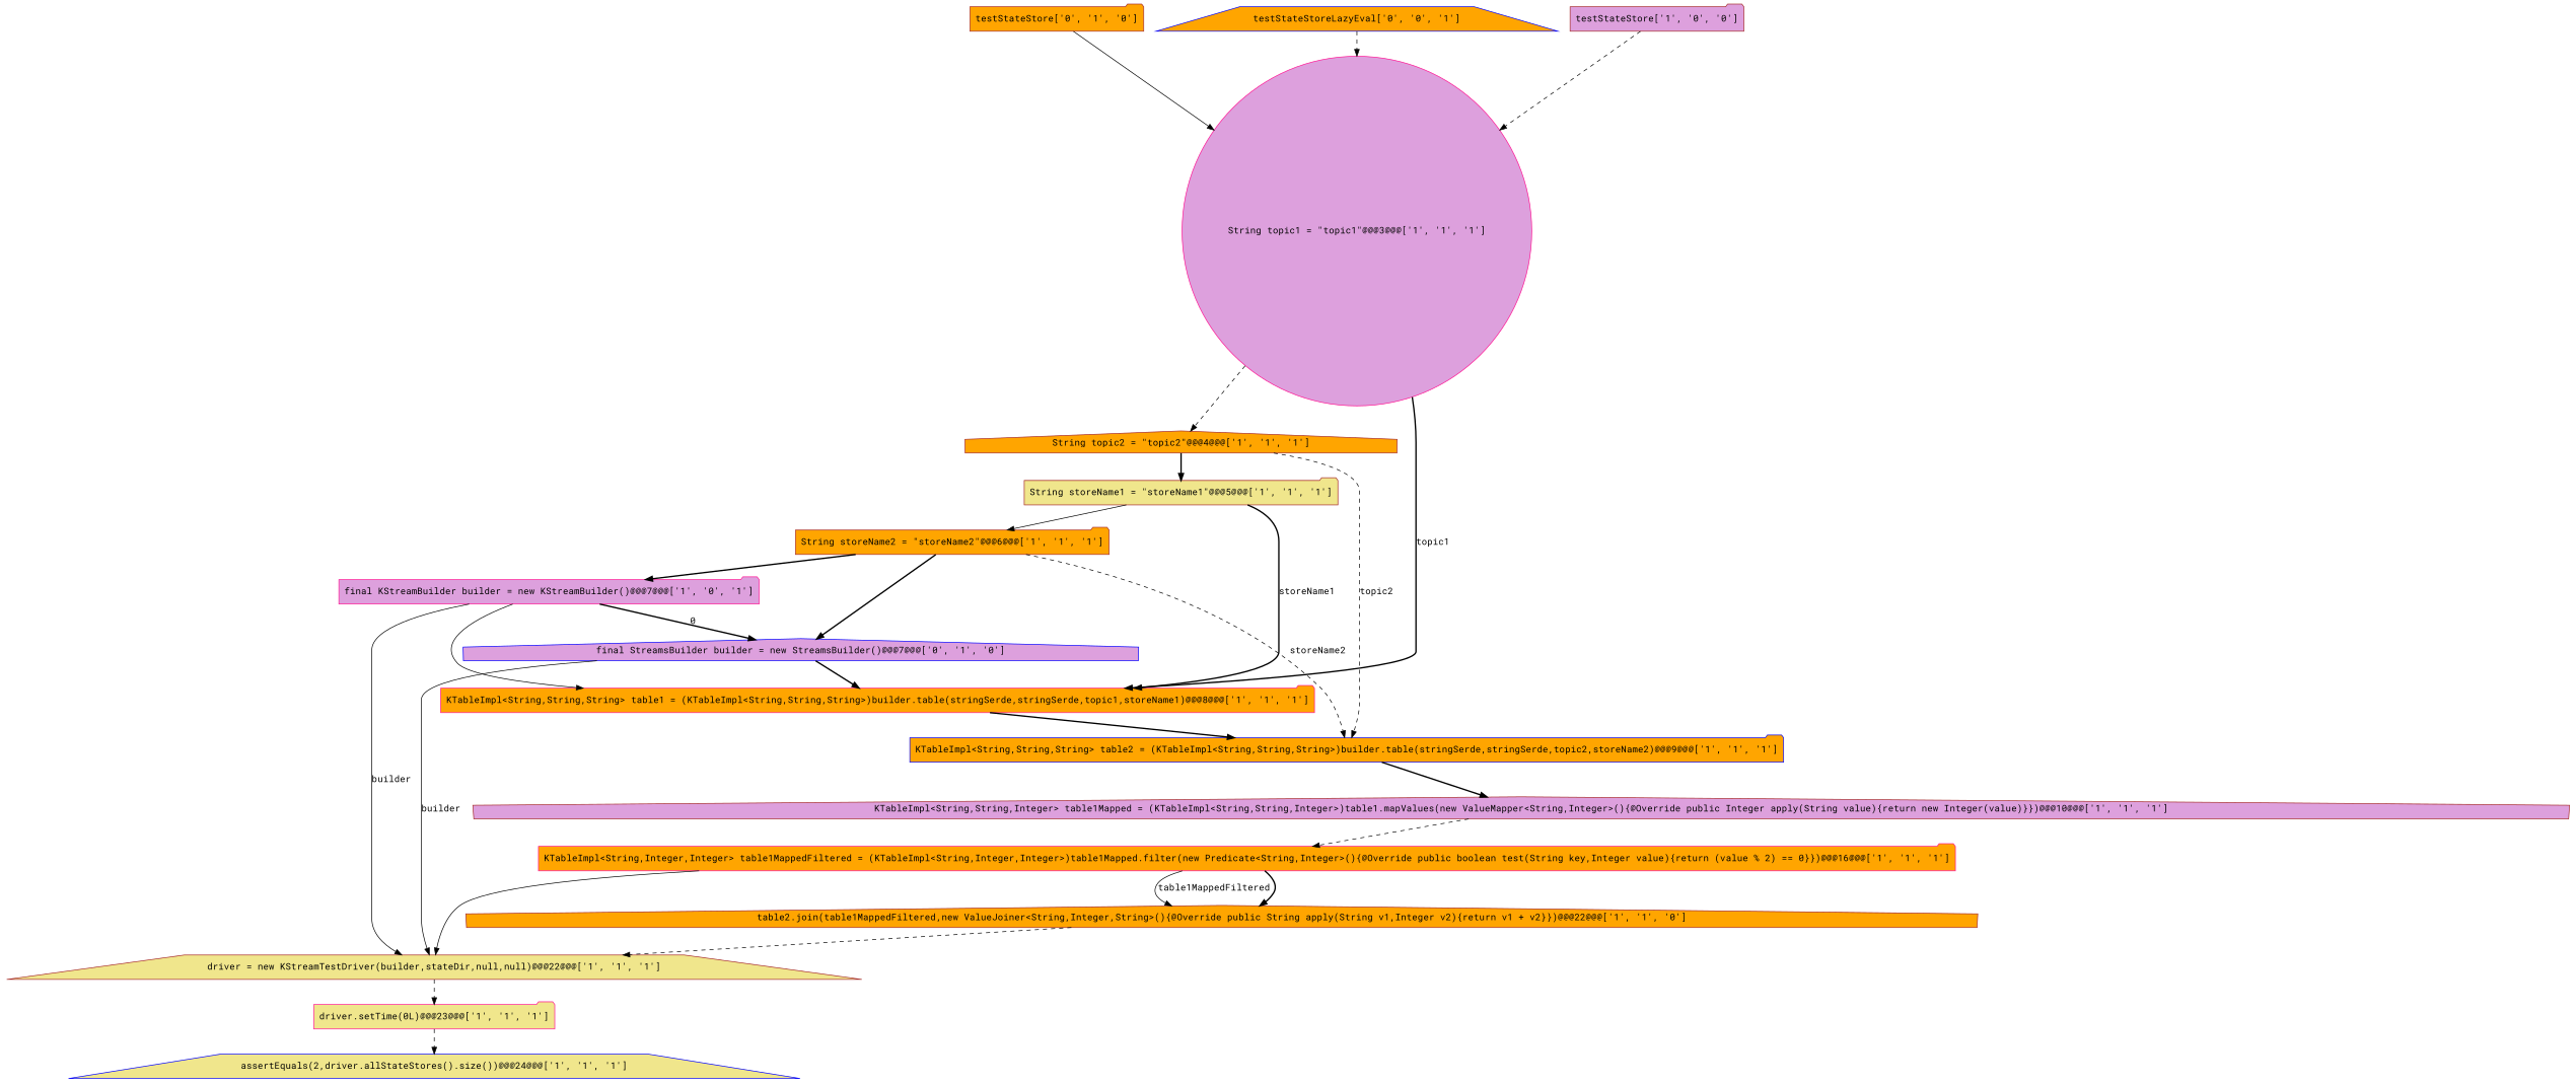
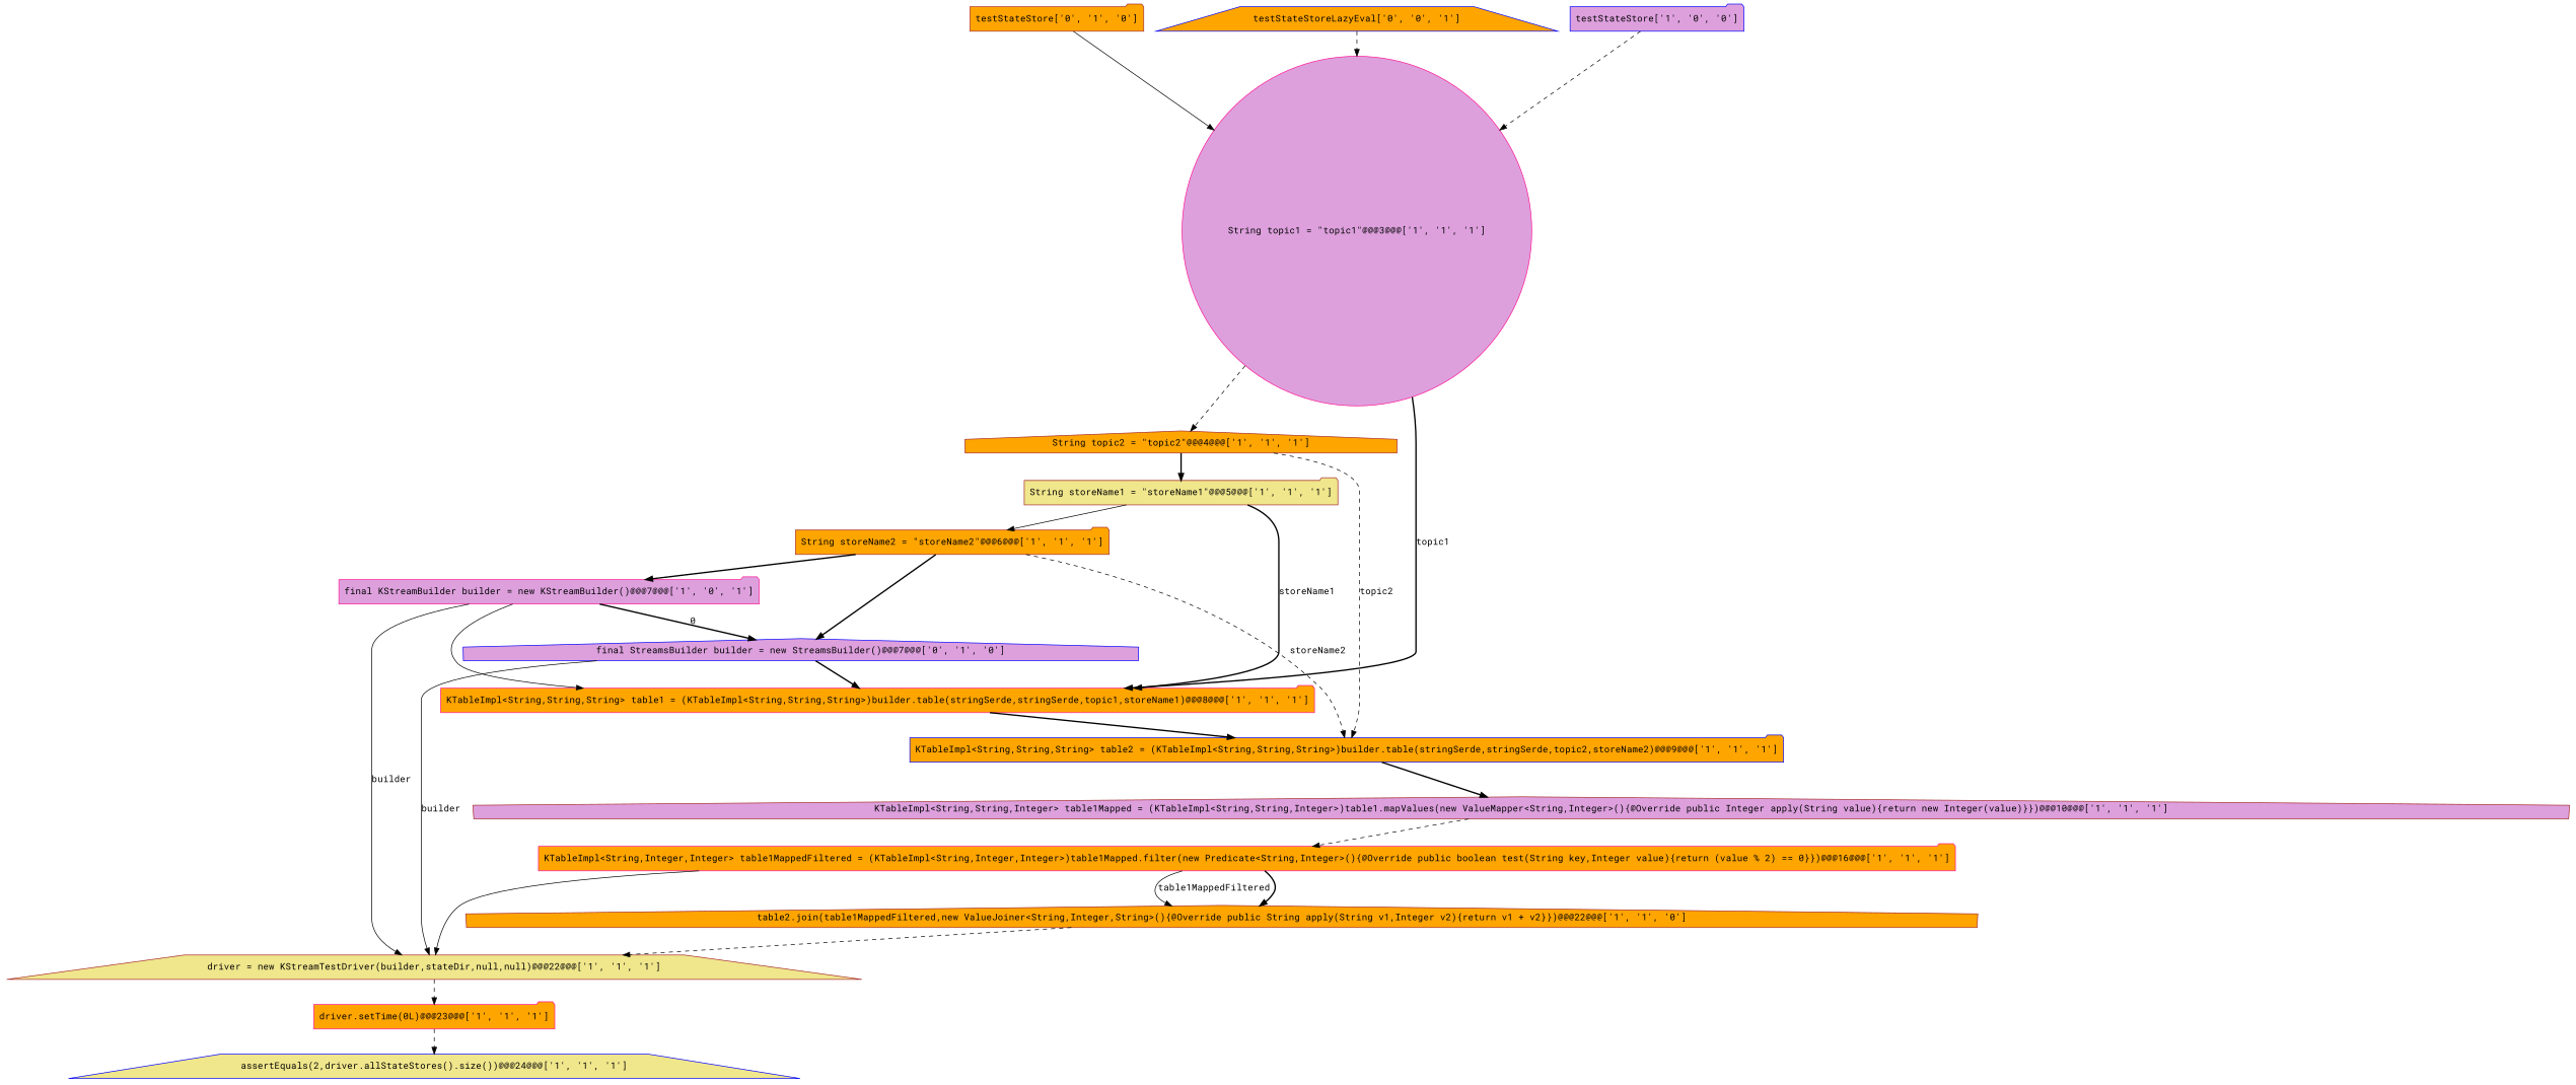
  digraph {
    fontname="Roboto Mono"
    node [color=brown fillcolor=orange fontname="Roboto Mono" shape=folder style=filled]
    edge [fontname="Roboto Mono" style=bold]
    n1 [color=blue label="KTableImpl<String,String,String> table2 = (KTableImpl<String,String,String>)builder.table(stringSerde,stringSerde,topic2,storeName2)@@@9@@@['1', '1', '1']"]
    n2 [fillcolor=plum label="KTableImpl<String,String,Integer> table1Mapped = (KTableImpl<String,String,Integer>)table1.mapValues(new ValueMapper<String,Integer>(){@Override public Integer apply(String value){return new Integer(value)}})@@@10@@@['1', '1', '1']" shape=house]
    n3 [color=deeppink label="KTableImpl<String,Integer,Integer> table1MappedFiltered = (KTableImpl<String,Integer,Integer>)table1Mapped.filter(new Predicate<String,Integer>(){@Override public boolean test(String key,Integer value){return (value % 2) == 0}})@@@16@@@['1', '1', '1']"]
    n4 [label="table2.join(table1MappedFiltered,new ValueJoiner<String,Integer,String>(){@Override public String apply(String v1,Integer v2){return v1 + v2}})@@@22@@@['1', '1', '0']" shape=house]
    n5 [fillcolor=khaki label="driver = new KStreamTestDriver(builder,stateDir,null,null)@@@22@@@['1', '1', '1']" shape=trapezium]
-   n6 [color=deeppink fillcolor=khaki label="driver.setTime(0L)@@@23@@@['1', '1', '1']"]
+   n6 [color=deeppink label="driver.setTime(0L)@@@23@@@['1', '1', '1']"]
    n7 [color=deeppink fillcolor=plum label="final KStreamBuilder builder = new KStreamBuilder()@@@7@@@['1', '0', '1']"]
    n8 [color=deeppink label="KTableImpl<String,String,String> table1 = (KTableImpl<String,String,String>)builder.table(stringSerde,stringSerde,topic1,storeName1)@@@8@@@['1', '1', '1']"]
    n9 [color=blue fillcolor=plum label="final StreamsBuilder builder = new StreamsBuilder()@@@7@@@['0', '1', '0']" shape=house]
    n10 [color=deeppink fillcolor=plum label="String topic1 = \"topic1\"@@@3@@@['1', '1', '1']" shape=circle]
    n11 [label="String topic2 = \"topic2\"@@@4@@@['1', '1', '1']" shape=house]
    n12 [fillcolor=khaki label="String storeName1 = \"storeName1\"@@@5@@@['1', '1', '1']"]
    n13 [label="testStateStore['0', '1', '0']"]
    n14 [color=blue fillcolor=khaki label="assertEquals(2,driver.allStateStores().size())@@@24@@@['1', '1', '1']" shape=trapezium]
    n15 [label="String storeName2 = \"storeName2\"@@@6@@@['1', '1', '1']"]
    n16 [color=blue label="testStateStoreLazyEval['0', '0', '1']" shape=trapezium]
-   n17 [fillcolor=plum label="testStateStore['1', '0', '0']"]
+   n17 [color=blue fillcolor=plum label="testStateStore['1', '0', '0']"]
    n1 -> n2
    n2 -> n3 [style=dashed]
    n3 -> n4
    n3 -> n4 [label=table1MappedFiltered style=solid]
    n3 -> n5 [style=solid]
    n4 -> n5 [style=dashed]
    n5 -> n6 [style=dashed]
    n6 -> n14 [style=dashed]
    n7 -> n5 [label=builder style=solid]
    n7 -> n8 [style=solid]
    n7 -> n9 [label=0]
    n8 -> n1
    n9 -> n5 [label=builder style=solid]
    n9 -> n8
    n10 -> n8 [label=topic1]
    n10 -> n11 [style=dashed]
    n11 -> n1 [label=topic2 style=dashed]
    n11 -> n12
    n12 -> n8 [label=storeName1]
    n12 -> n15 [style=solid]
    n13 -> n10 [style=solid]
    n15 -> n1 [label=storeName2 style=dashed]
    n15 -> n7
    n15 -> n9
    n16 -> n10 [style=dashed]
    n17 -> n10 [style=dashed]
  }
